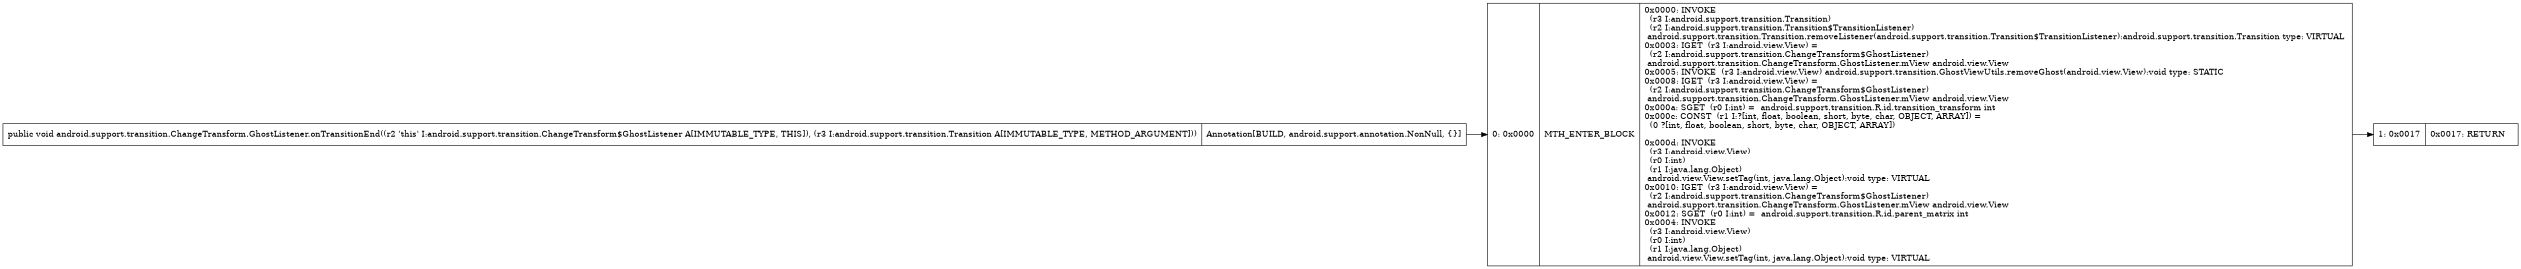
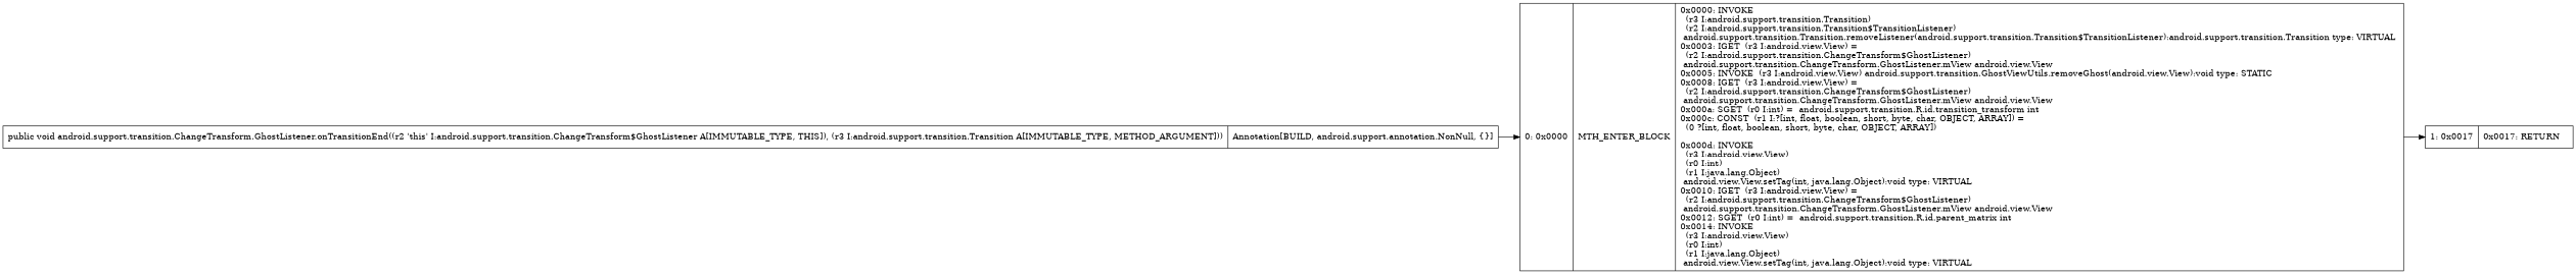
  digraph {
    rankdir=LR
    node [shape=record]
-   n1 [label="{0\:\ 0x0000|MTH_ENTER_BLOCK\l|0x0000: INVOKE  \l  (r3 I:android.support.transition.Transition)\l  (r2 I:android.support.transition.Transition$TransitionListener)\l android.support.transition.Transition.removeListener(android.support.transition.Transition$TransitionListener):android.support.transition.Transition type: VIRTUAL \l0x0003: IGET  (r3 I:android.view.View) = \l  (r2 I:android.support.transition.ChangeTransform$GhostListener)\l android.support.transition.ChangeTransform.GhostListener.mView android.view.View \l0x0005: INVOKE  (r3 I:android.view.View) android.support.transition.GhostViewUtils.removeGhost(android.view.View):void type: STATIC \l0x0008: IGET  (r3 I:android.view.View) = \l  (r2 I:android.support.transition.ChangeTransform$GhostListener)\l android.support.transition.ChangeTransform.GhostListener.mView android.view.View \l0x000a: SGET  (r0 I:int) =  android.support.transition.R.id.transition_transform int \l0x000c: CONST  (r1 I:?[int, float, boolean, short, byte, char, OBJECT, ARRAY]) = \l  (0 ?[int, float, boolean, short, byte, char, OBJECT, ARRAY])\l \l0x000d: INVOKE  \l  (r3 I:android.view.View)\l  (r0 I:int)\l  (r1 I:java.lang.Object)\l android.view.View.setTag(int, java.lang.Object):void type: VIRTUAL \l0x0010: IGET  (r3 I:android.view.View) = \l  (r2 I:android.support.transition.ChangeTransform$GhostListener)\l android.support.transition.ChangeTransform.GhostListener.mView android.view.View \l0x0012: SGET  (r0 I:int) =  android.support.transition.R.id.parent_matrix int \l0x0004: INVOKE  \l  (r3 I:android.view.View)\l  (r0 I:int)\l  (r1 I:java.lang.Object)\l android.view.View.setTag(int, java.lang.Object):void type: VIRTUAL \l}"]
+   n1 [label="{0\:\ 0x0000|MTH_ENTER_BLOCK\l|0x0000: INVOKE  \l  (r3 I:android.support.transition.Transition)\l  (r2 I:android.support.transition.Transition$TransitionListener)\l android.support.transition.Transition.removeListener(android.support.transition.Transition$TransitionListener):android.support.transition.Transition type: VIRTUAL \l0x0003: IGET  (r3 I:android.view.View) = \l  (r2 I:android.support.transition.ChangeTransform$GhostListener)\l android.support.transition.ChangeTransform.GhostListener.mView android.view.View \l0x0005: INVOKE  (r3 I:android.view.View) android.support.transition.GhostViewUtils.removeGhost(android.view.View):void type: STATIC \l0x0008: IGET  (r3 I:android.view.View) = \l  (r2 I:android.support.transition.ChangeTransform$GhostListener)\l android.support.transition.ChangeTransform.GhostListener.mView android.view.View \l0x000a: SGET  (r0 I:int) =  android.support.transition.R.id.transition_transform int \l0x000c: CONST  (r1 I:?[int, float, boolean, short, byte, char, OBJECT, ARRAY]) = \l  (0 ?[int, float, boolean, short, byte, char, OBJECT, ARRAY])\l \l0x000d: INVOKE  \l  (r3 I:android.view.View)\l  (r0 I:int)\l  (r1 I:java.lang.Object)\l android.view.View.setTag(int, java.lang.Object):void type: VIRTUAL \l0x0010: IGET  (r3 I:android.view.View) = \l  (r2 I:android.support.transition.ChangeTransform$GhostListener)\l android.support.transition.ChangeTransform.GhostListener.mView android.view.View \l0x0012: SGET  (r0 I:int) =  android.support.transition.R.id.parent_matrix int \l0x0014: INVOKE  \l  (r3 I:android.view.View)\l  (r0 I:int)\l  (r1 I:java.lang.Object)\l android.view.View.setTag(int, java.lang.Object):void type: VIRTUAL \l}"]
    n2 [label="{1\:\ 0x0017|0x0017: RETURN   \l}"]
    n3 [label="{public void android.support.transition.ChangeTransform.GhostListener.onTransitionEnd((r2 'this' I:android.support.transition.ChangeTransform$GhostListener A[IMMUTABLE_TYPE, THIS]), (r3 I:android.support.transition.Transition A[IMMUTABLE_TYPE, METHOD_ARGUMENT]))  | Annotation[BUILD, android.support.annotation.NonNull, \{\}]\l}"]
    n1 -> n2
    n3 -> n1
  }
